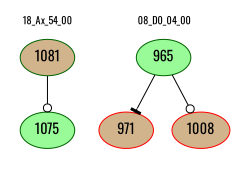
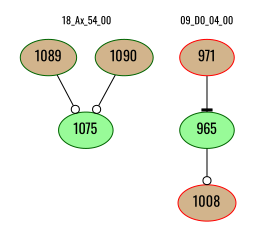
  digraph {
    fontname=Oswald
    node [color=darkgreen fillcolor=tan fontname=Oswald style=filled]
    edge [arrowhead=odot color=black fontname=Oswald]
+   n1 [label=1090]
    n2 [fillcolor=palegreen label=1075]
-   n3 [label=1081]
+   n3 [label=1089]
    n4 [color=red label=971]
    n5 [fillcolor=palegreen label=965]
    n6 [color=red label=1008]
    subgraph cluster_1 {
      color=white
      fontsize=10
      label="18_Ax_54_00"
+     n1
      n2
      n3
    }
    subgraph cluster_2 {
      color=white
      fontsize=10
-     label="08_D0_04_00"
+     label="09_D0_04_00"
      n4
      n5
      n6
    }
+   n1 -> n2
    n3 -> n2
-   n5 -> n4 [arrowhead=tee]
+   n4 -> n5 [arrowhead=tee]
    n5 -> n6
  }
